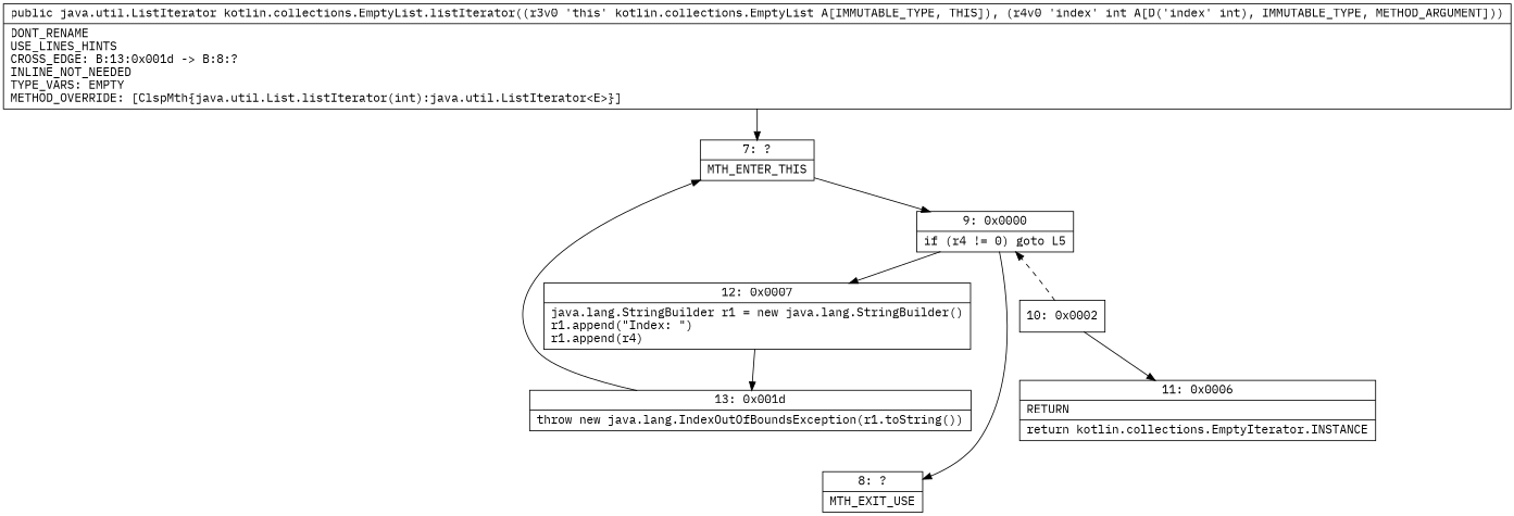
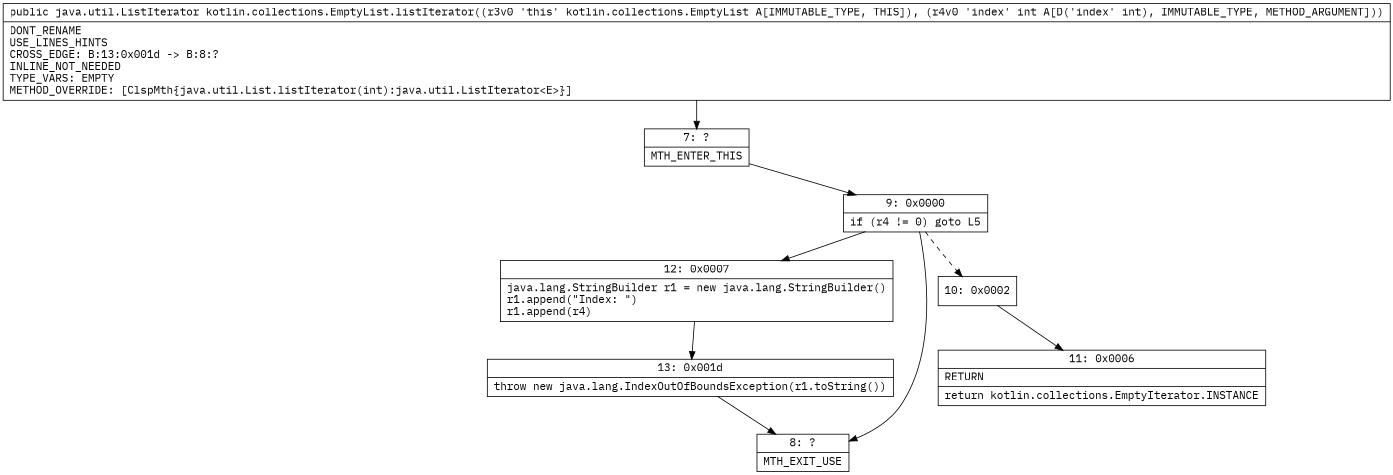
  digraph {
    fontname="IBM Plex Mono"
    node [fontname="IBM Plex Mono" shape=record]
    edge [fontname="IBM Plex Mono"]
    n1 [label="{7\:\ ?|MTH_ENTER_THIS\l}"]
    n2 [label="{9\:\ 0x0000|if (r4 != 0) goto L5\l}"]
    n3 [label="{10\:\ 0x0002}"]
    n4 [label="{12\:\ 0x0007|java.lang.StringBuilder r1 = new java.lang.StringBuilder()\lr1.append(\"Index: \")\lr1.append(r4)\l}"]
    n5 [label="{8\:\ ?|MTH_EXIT_USE\l}"]
    n6 [label="{11\:\ 0x0006|RETURN\l|return kotlin.collections.EmptyIterator.INSTANCE\l}"]
    n7 [label="{13\:\ 0x001d|throw new java.lang.IndexOutOfBoundsException(r1.toString())\l}"]
    n8 [label="{public java.util.ListIterator kotlin.collections.EmptyList.listIterator((r3v0 'this' kotlin.collections.EmptyList A[IMMUTABLE_TYPE, THIS]), (r4v0 'index' int A[D('index' int), IMMUTABLE_TYPE, METHOD_ARGUMENT]))  | DONT_RENAME\lUSE_LINES_HINTS\lCROSS_EDGE: B:13:0x001d \-\> B:8:?\lINLINE_NOT_NEEDED\lTYPE_VARS: EMPTY\lMETHOD_OVERRIDE: [ClspMth\{java.util.List.listIterator(int):java.util.ListIterator\<E\>\}]\l}"]
    n1 -> n2
-   n3 -> n2 [style=dashed]
+   n2 -> n3 [style=dashed]
    n2 -> n4
    n2 -> n5
    n3 -> n6
    n4 -> n7
-   n7 -> n1
+   n7 -> n5
    n8 -> n1
  }
